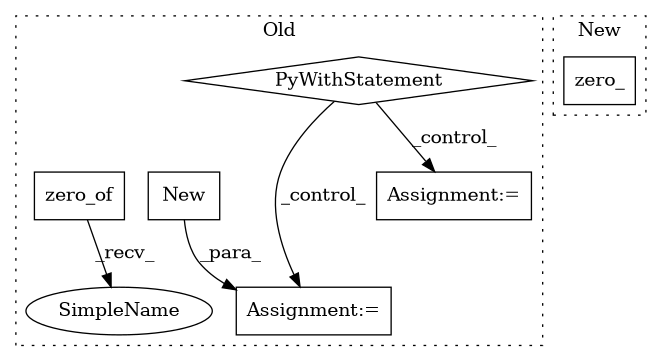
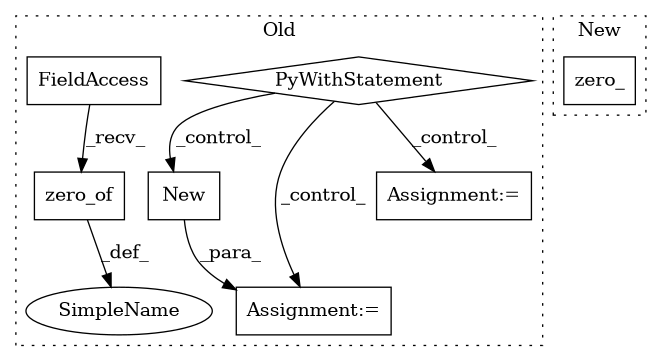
  digraph {
    node [a=32 l=1 shape=box]
    n1 [a=104 l="10,2" label=PyWithStatement s="1292,1330" shape=diamond]
    n2 [l=5 label=New s=1560]
    n3 [l="10,1" label=zero_of s="1313,1329"]
    n4 [a=42 label=SimpleName shape=ellipse l=""]
+   n5 [a=22 l=10 label=FieldAccess s=1302]
    n6 [a=7 label="Assignment:=" s=1552]
    n7 [a=7 label="Assignment:=" s=1423]
    n8 [l=7 label=zero_ s=1096]
    subgraph cluster_1 {
      label=Old
      style=dotted
      n1
      n2
      n3
      n4
+     n5
      n6
      n7
    }
    subgraph cluster_2 {
      label=New
      style=dotted
      n8
    }
+   n1 -> n2 [label=_control_]
    n1 -> n6 [label=_control_]
    n1 -> n7 [label=_control_]
    n2 -> n6 [label=_para_]
-   n3 -> n4 [label=_recv_]
+   n3 -> n4 [label=_def_]
+   n5 -> n3 [label=_recv_]
  }
